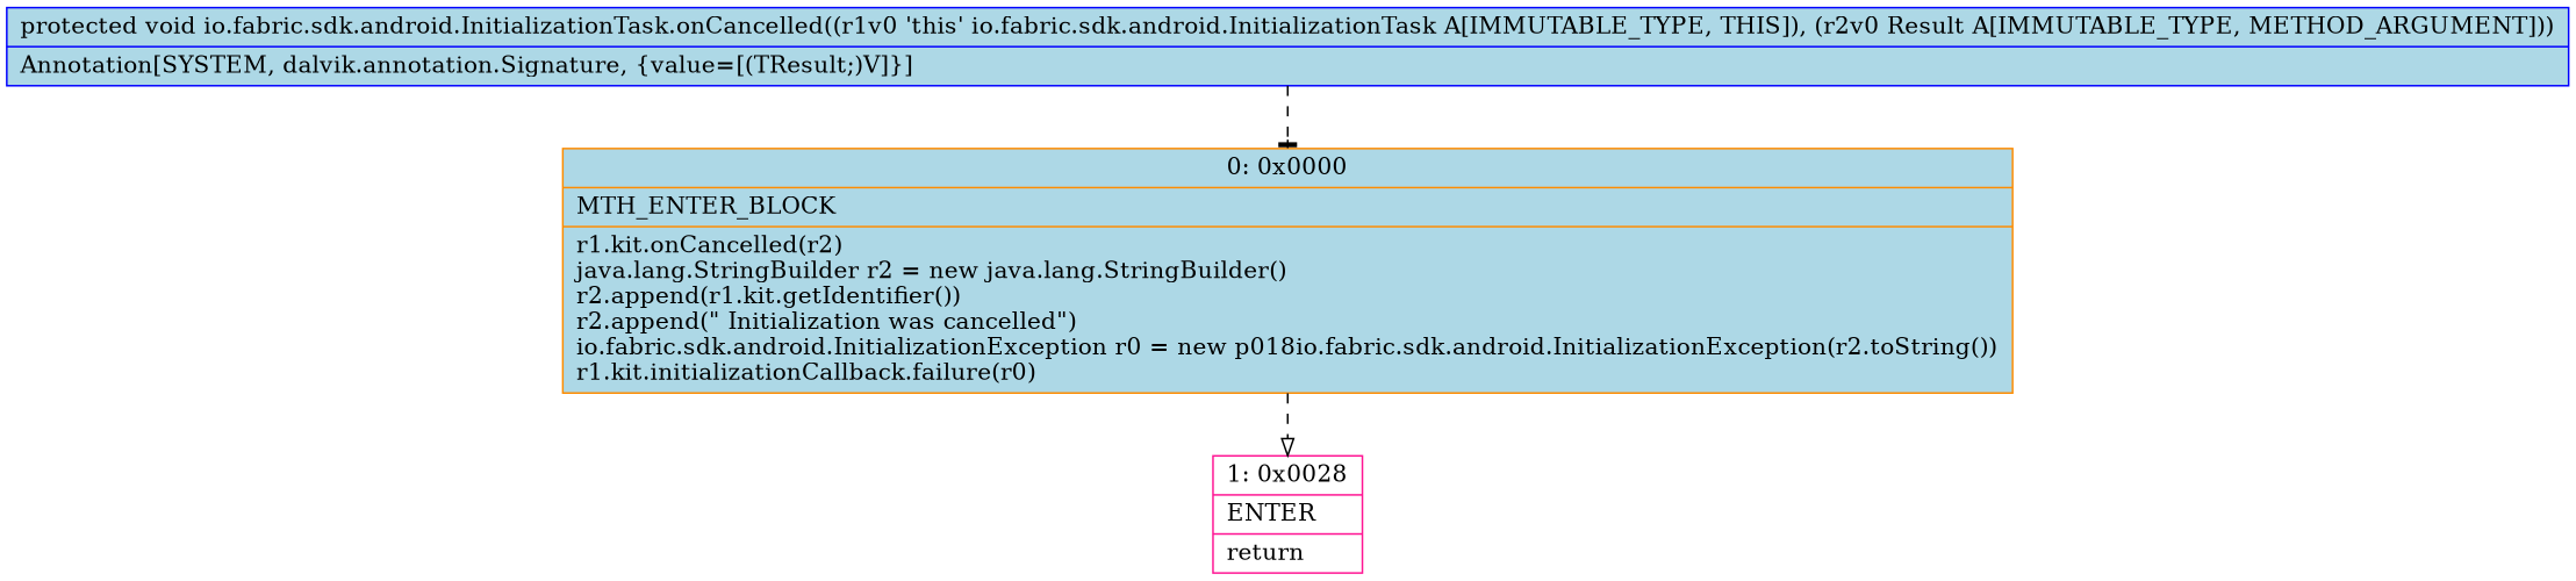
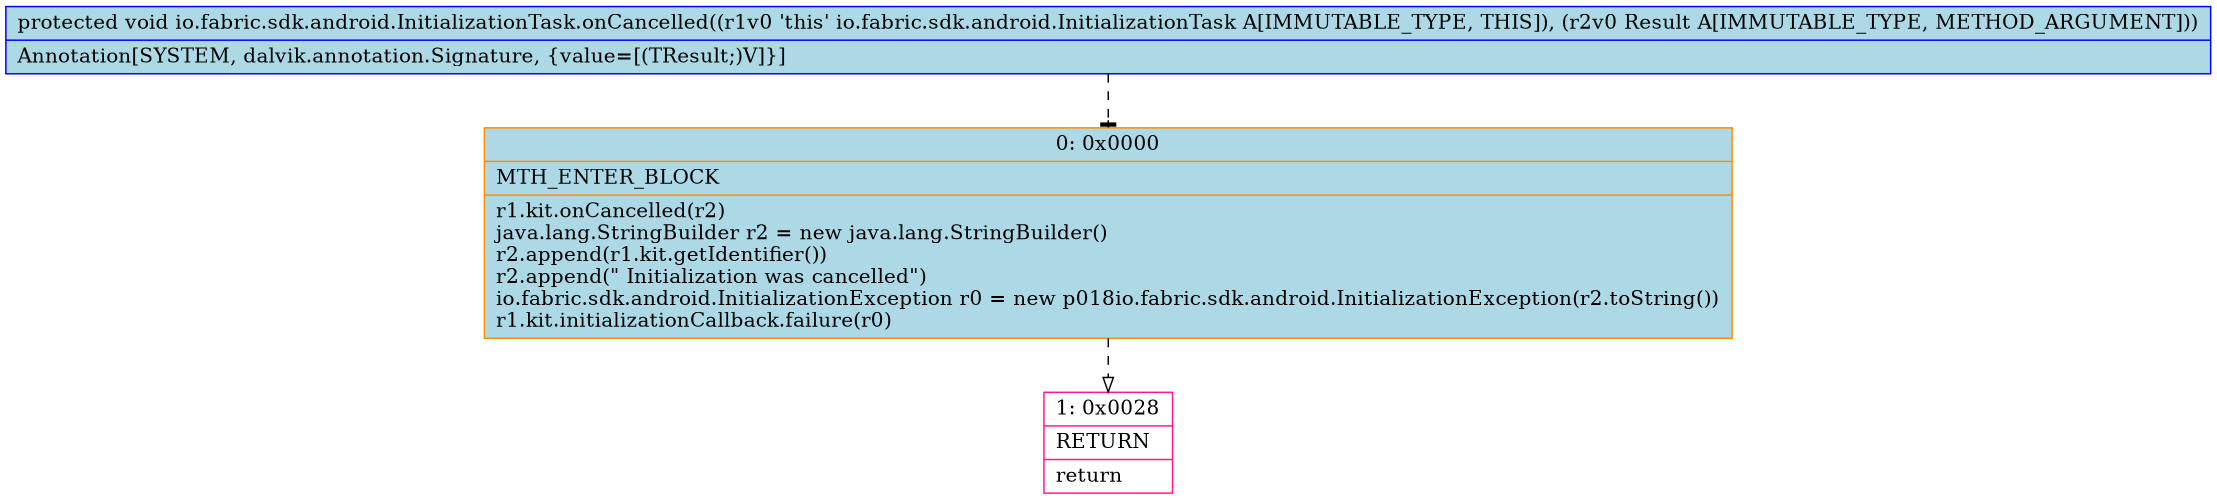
  digraph {
    node [shape=record style=filled fillcolor=lightblue]
    edge [style=dashed]
    n1 [label="{0\:\ 0x0000|MTH_ENTER_BLOCK\l|r1.kit.onCancelled(r2)\ljava.lang.StringBuilder r2 = new java.lang.StringBuilder()\lr2.append(r1.kit.getIdentifier())\lr2.append(\" Initialization was cancelled\")\lio.fabric.sdk.android.InitializationException r0 = new p018io.fabric.sdk.android.InitializationException(r2.toString())\lr1.kit.initializationCallback.failure(r0)\l}" color=darkorange]
-   n2 [label="{1\:\ 0x0028|ENTER\l|return\l}" fillcolor=white color=deeppink]
+   n2 [label="{1\:\ 0x0028|RETURN\l|return\l}" fillcolor=white color=deeppink]
    n3 [label="{protected void io.fabric.sdk.android.InitializationTask.onCancelled((r1v0 'this' io.fabric.sdk.android.InitializationTask A[IMMUTABLE_TYPE, THIS]), (r2v0 Result A[IMMUTABLE_TYPE, METHOD_ARGUMENT]))  | Annotation[SYSTEM, dalvik.annotation.Signature, \{value=[(TResult;)V]\}]\l}" color=blue]
    n1 -> n2 [arrowhead=onormal]
    n3 -> n1 [arrowhead=tee]
  }
